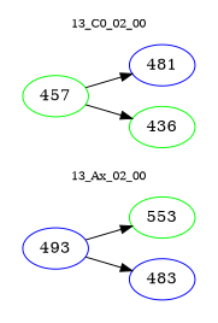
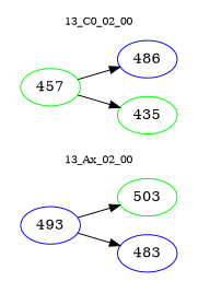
  digraph {
    rankdir=LR
    node [color=blue]
    edge [color=black]
    n1 [label=493]
    n2 [label=483]
-   n3 [color=green label=553]
+   n3 [color=green label=503]
    n4 [color=green label=457]
-   n5 [color=green label=436]
-   n6 [label=481]
+   n5 [color=green label=435]
+   n6 [label=486]
    subgraph cluster_1 {
      color=white
      fontsize=10
      label="13_Ax_02_00"
      n1
      n2
      n3
    }
    subgraph cluster_2 {
      color=white
      fontsize=10
      label="13_C0_02_00"
      n4
      n5
      n6
    }
    n1 -> n2
    n1 -> n3
    n4 -> n5
    n4 -> n6
  }
